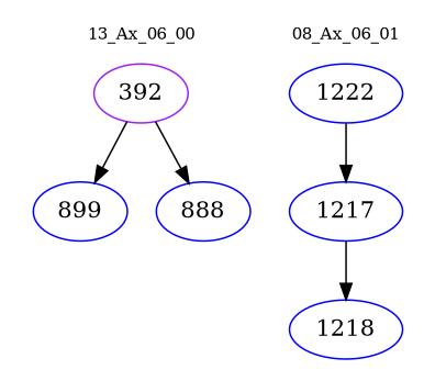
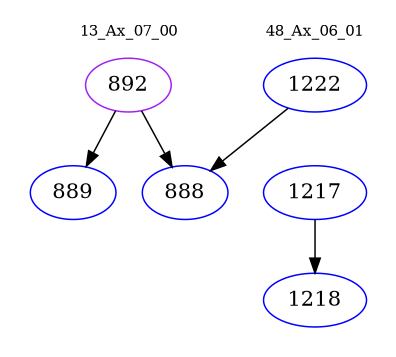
  digraph {
    node [color=blue]
    edge [color=black]
-   n1 [color=purple label=392]
-   n2 [label=899]
+   n1 [color=purple label=892]
+   n2 [label=889]
    n3 [label=888]
    n4 [label=1222]
    n5 [label=1217]
    n6 [label=1218]
    subgraph cluster_1 {
      color=white
      fontsize=10
-     label="13_Ax_06_00"
+     label="13_Ax_07_00"
      n1
      n2
      n3
    }
    subgraph cluster_2 {
      color=white
      fontsize=10
-     label="08_Ax_06_01"
+     label="48_Ax_06_01"
      n4
      n5
      n6
    }
    n1 -> n2
    n1 -> n3
-   n4 -> n5
+   n4 -> n3
    n5 -> n6
  }
